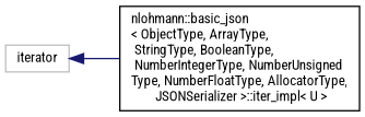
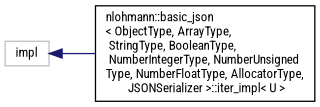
  digraph {
    rankdir=LR
    fontname="Roboto Condensed"
    node [fillcolor=white fontname="Roboto Condensed" fontsize=10 shape=record style=filled]
-   n1 [color=grey75 height=0.2 label=iterator width=0.4]
+   n1 [color=grey75 height=0.2 label=impl width=0.4]
    n2 [color=black height=0.2 label="nlohmann::basic_json\l\< ObjectType, ArrayType,\l StringType, BooleanType,\l NumberIntegerType, NumberUnsigned\lType, NumberFloatType, AllocatorType,\l JSONSerializer \>::iter_impl\< U \>" width=0.4]
    n1 -> n2 [color=midnightblue dir=back fontname="Roboto Condensed" fontsize=10 labelfontname=Helvetica labelfontsize=10 style=solid]
  }
